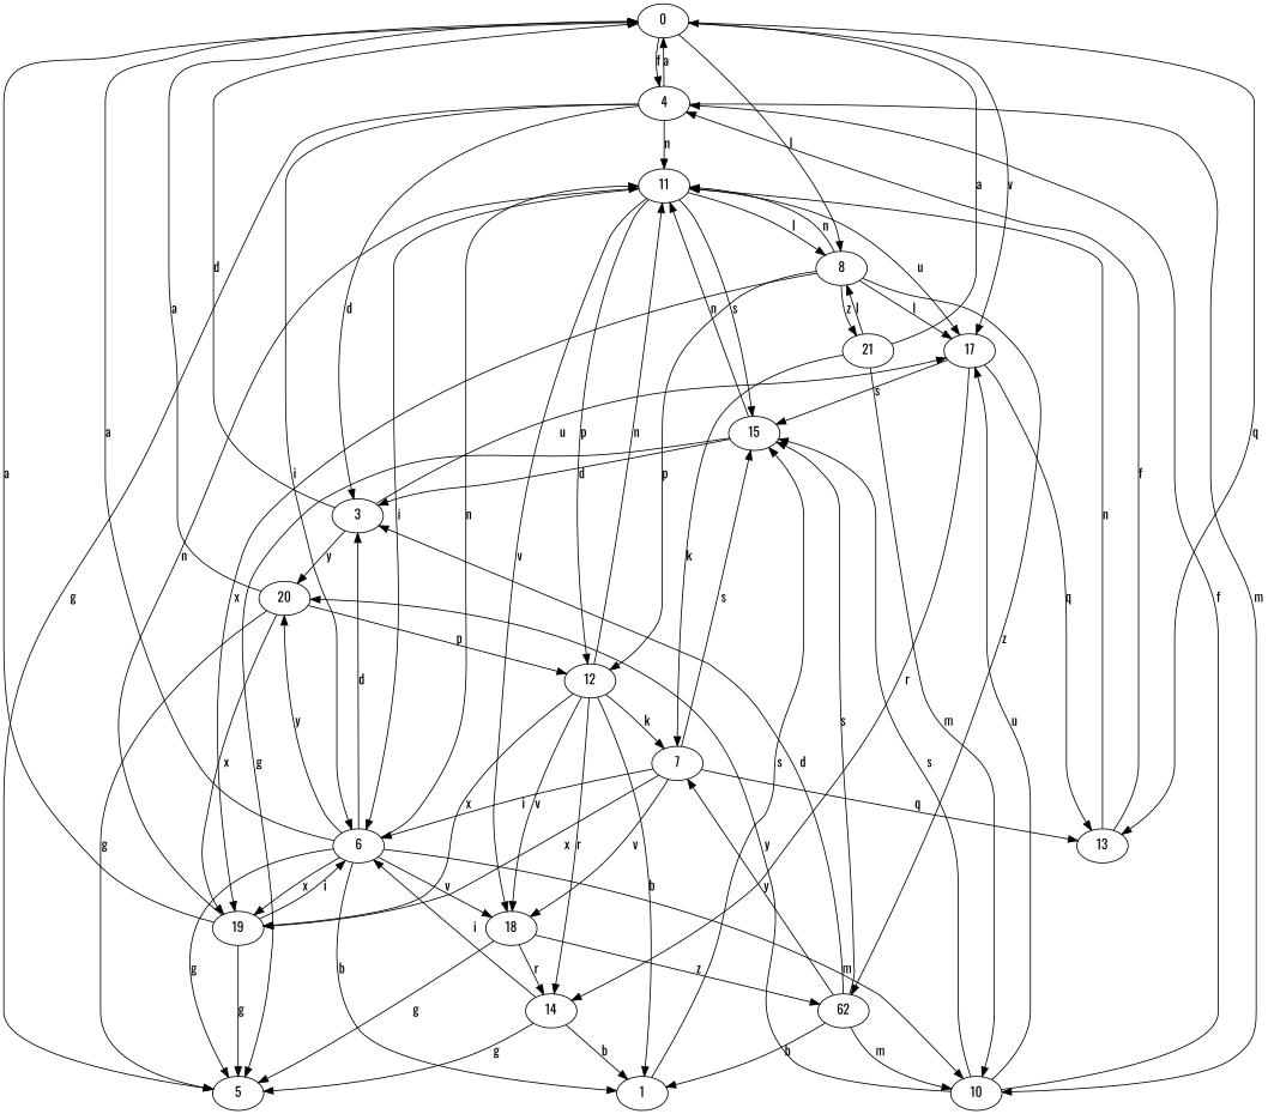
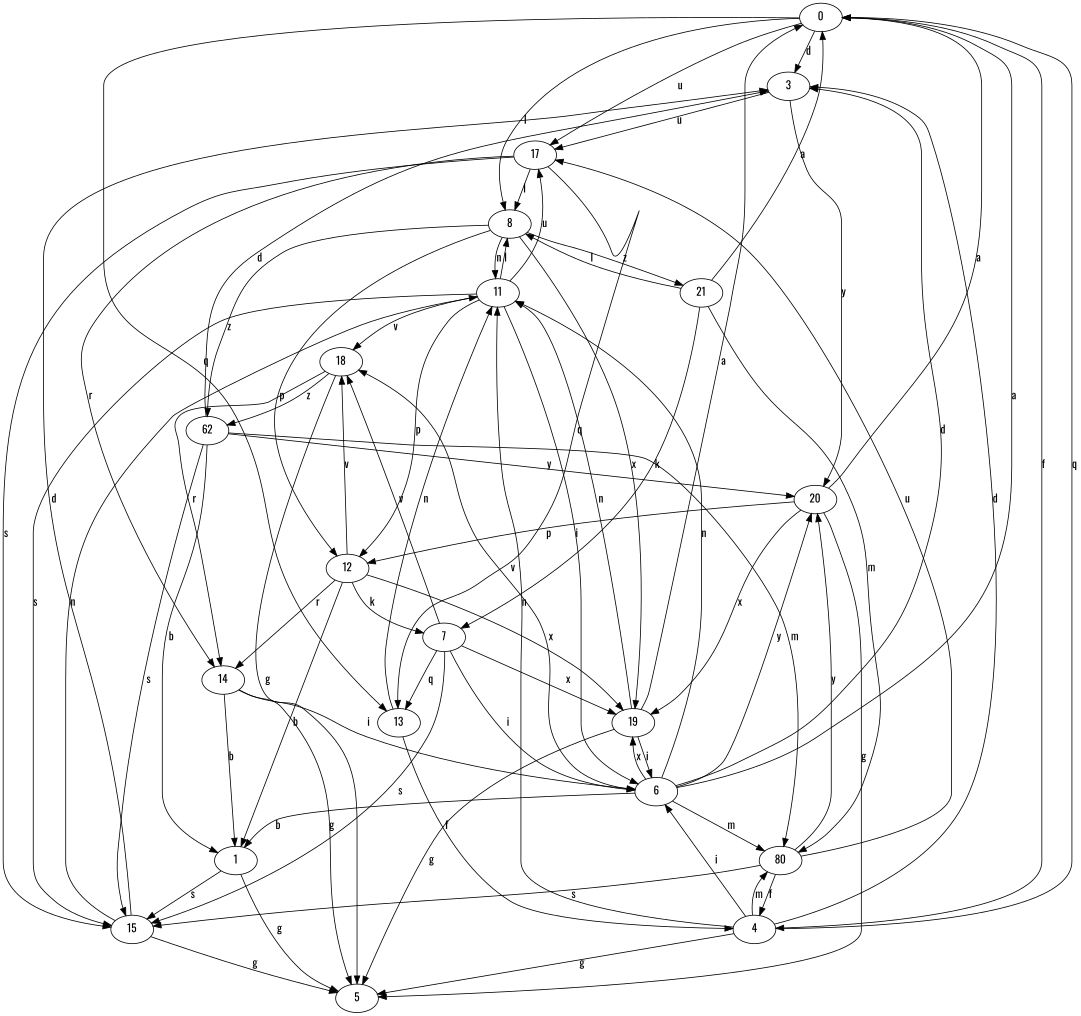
  strict digraph {
    fontname=Oswald
    node [fontname=Oswald]
    edge [fontname=Oswald]
    0
    3
    4
    8
    13
    17
    20
    5
    6
-   10
+   10 [label=80]
    11
    19
    12
    21
    n15 [label=62]
    15
    14
    1
    18
    7
-   3 -> 0 [label=d]
+   0 -> 3 [label=d]
    0 -> 4 [label=f]
    0 -> 8 [label=l]
    0 -> 13 [label=q]
-   0 -> 17 [label=v]
+   0 -> 17 [label=u]
    3 -> 17 [label=u]
    3 -> 20 [label=y]
-   4 -> 0 [label=a]
+   4 -> 0 [label=q]
    4 -> 3 [label=d]
    4 -> 5 [label=g]
    4 -> 6 [label=i]
    4 -> 10 [label=m]
    4 -> 11 [label=n]
    8 -> 11 [label=n]
    8 -> 19 [label=x]
    8 -> 12 [label=p]
    8 -> 21 [label=z]
    8 -> n15 [label=z]
    13 -> 4 [label=f]
    13 -> 11 [label=n]
-   8 -> 17 [label=l]
+   17 -> 8 [label=l]
    17 -> 13 [label=q]
    17 -> 15 [label=s]
    17 -> 14 [label=r]
    20 -> 0 [label=a]
    20 -> 5 [label=g]
    20 -> 19 [label=x]
    20 -> 12 [label=p]
    6 -> 0 [label=a]
    6 -> 3 [label=d]
    6 -> 20 [label=y]
-   6 -> 5 [label=g]
+   1 -> 5 [label=g]
    6 -> 10 [label=m]
    6 -> 11 [label=n]
    6 -> 19 [label=x]
    6 -> 1 [label=b]
    6 -> 18 [label=v]
    10 -> 4 [label=f]
    10 -> 17 [label=u]
    10 -> 20 [label=y]
    10 -> 15 [label=s]
    11 -> 8 [label=l]
    11 -> 17 [label=u]
    11 -> 6 [label=i]
    11 -> 12 [label=p]
    11 -> 15 [label=s]
    11 -> 18 [label=v]
    19 -> 0 [label=a]
    19 -> 5 [label=g]
    19 -> 6 [label=i]
    19 -> 11 [label=n]
-   12 -> 11 [label=n]
    12 -> 19 [label=x]
    12 -> 14 [label=r]
    12 -> 1 [label=b]
    12 -> 18 [label=v]
    12 -> 7 [label=k]
    21 -> 0 [label=a]
    21 -> 8 [label=l]
    21 -> 10 [label=m]
    21 -> 7 [label=k]
    n15 -> 3 [label=d]
-   n15 -> 7 [label=y]
+   n15 -> 20 [label=y]
    n15 -> 10 [label=m]
    n15 -> 15 [label=s]
    n15 -> 1 [label=b]
    15 -> 3 [label=d]
    15 -> 5 [label=g]
    15 -> 11 [label=n]
    14 -> 5 [label=g]
    14 -> 6 [label=i]
    14 -> 1 [label=b]
    1 -> 15 [label=s]
    18 -> 5 [label=g]
    18 -> n15 [label=z]
    18 -> 14 [label=r]
    7 -> 13 [label=q]
    7 -> 6 [label=i]
    7 -> 19 [label=x]
    7 -> 15 [label=s]
    7 -> 18 [label=v]
  }
